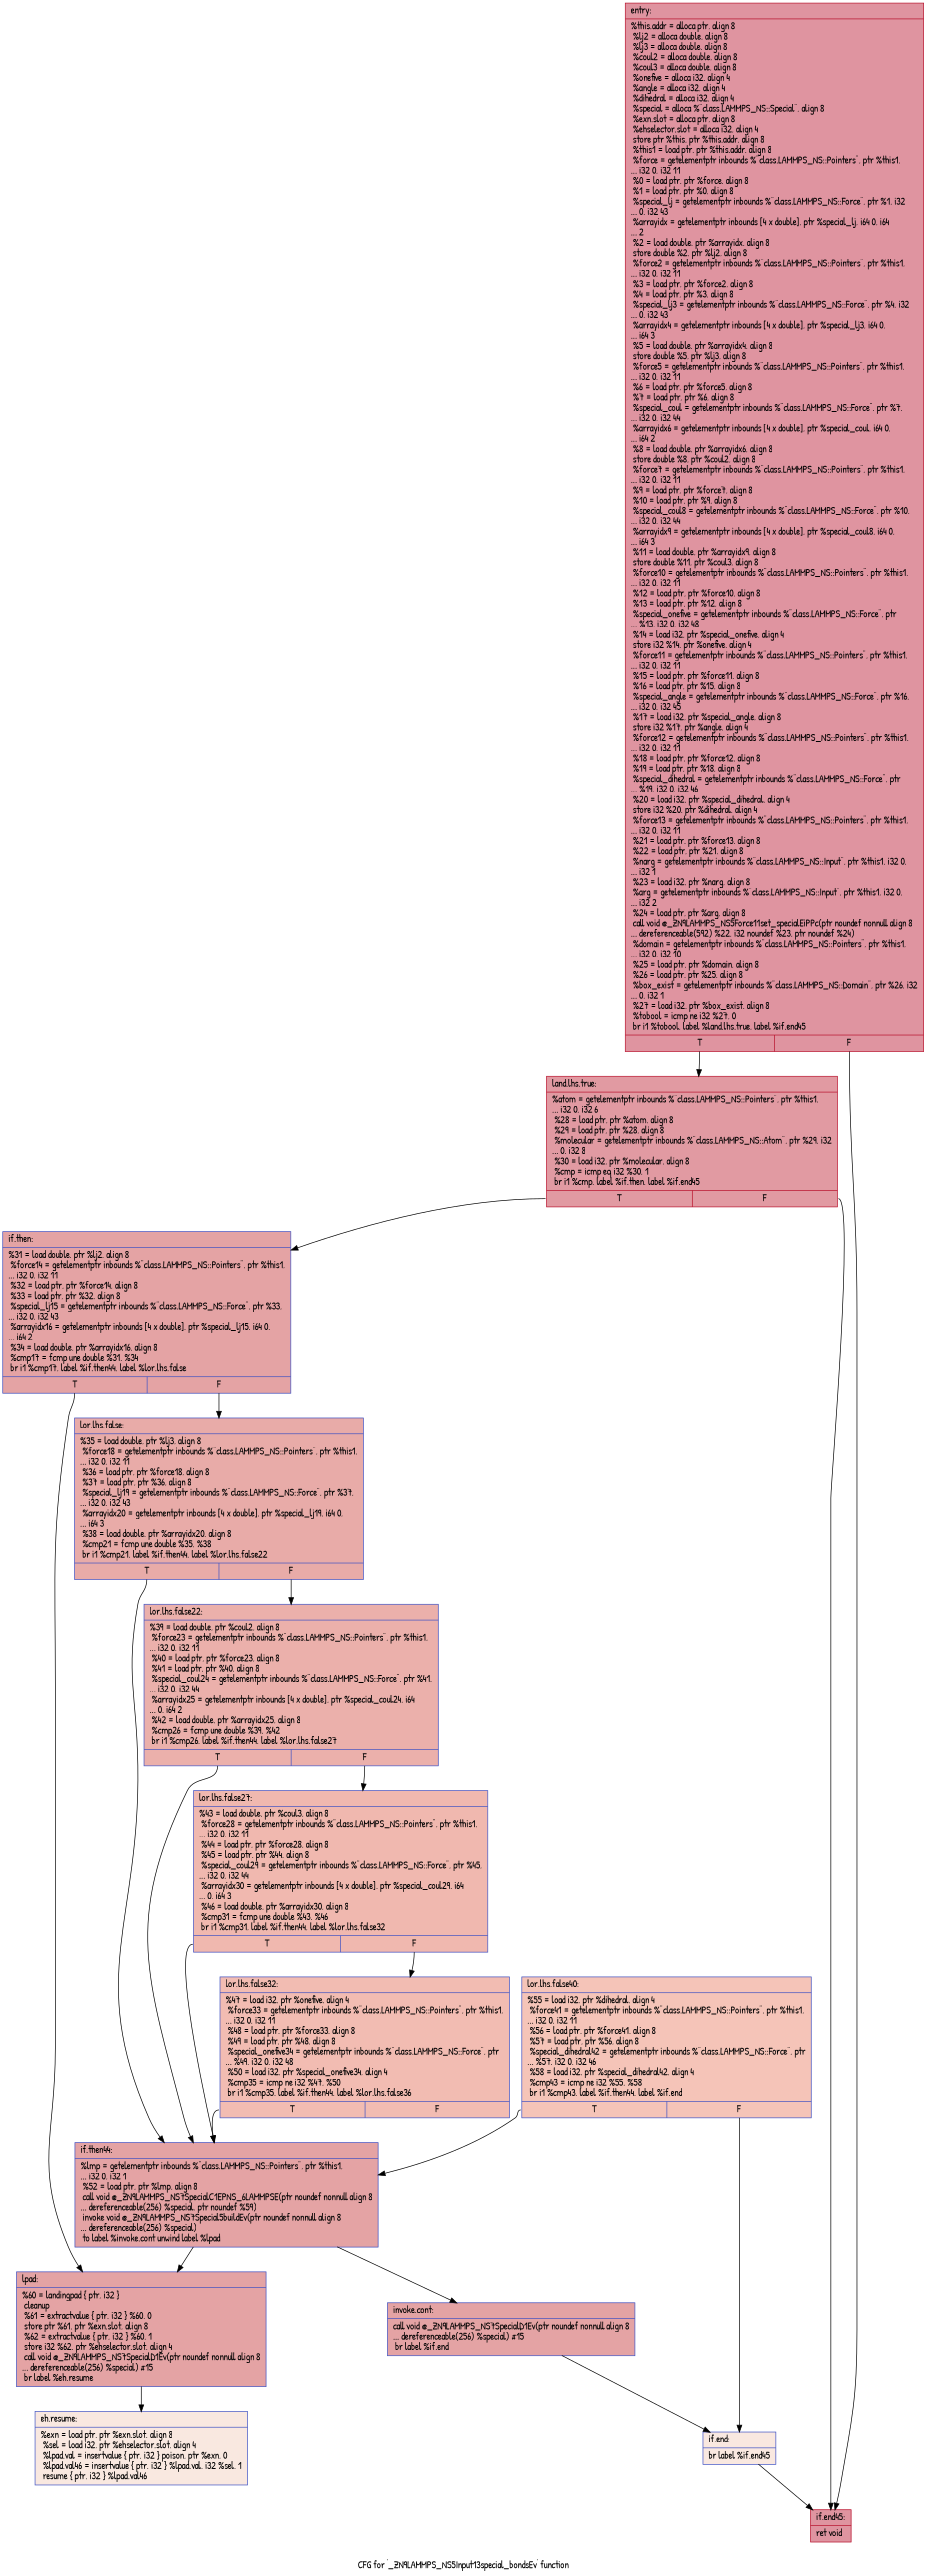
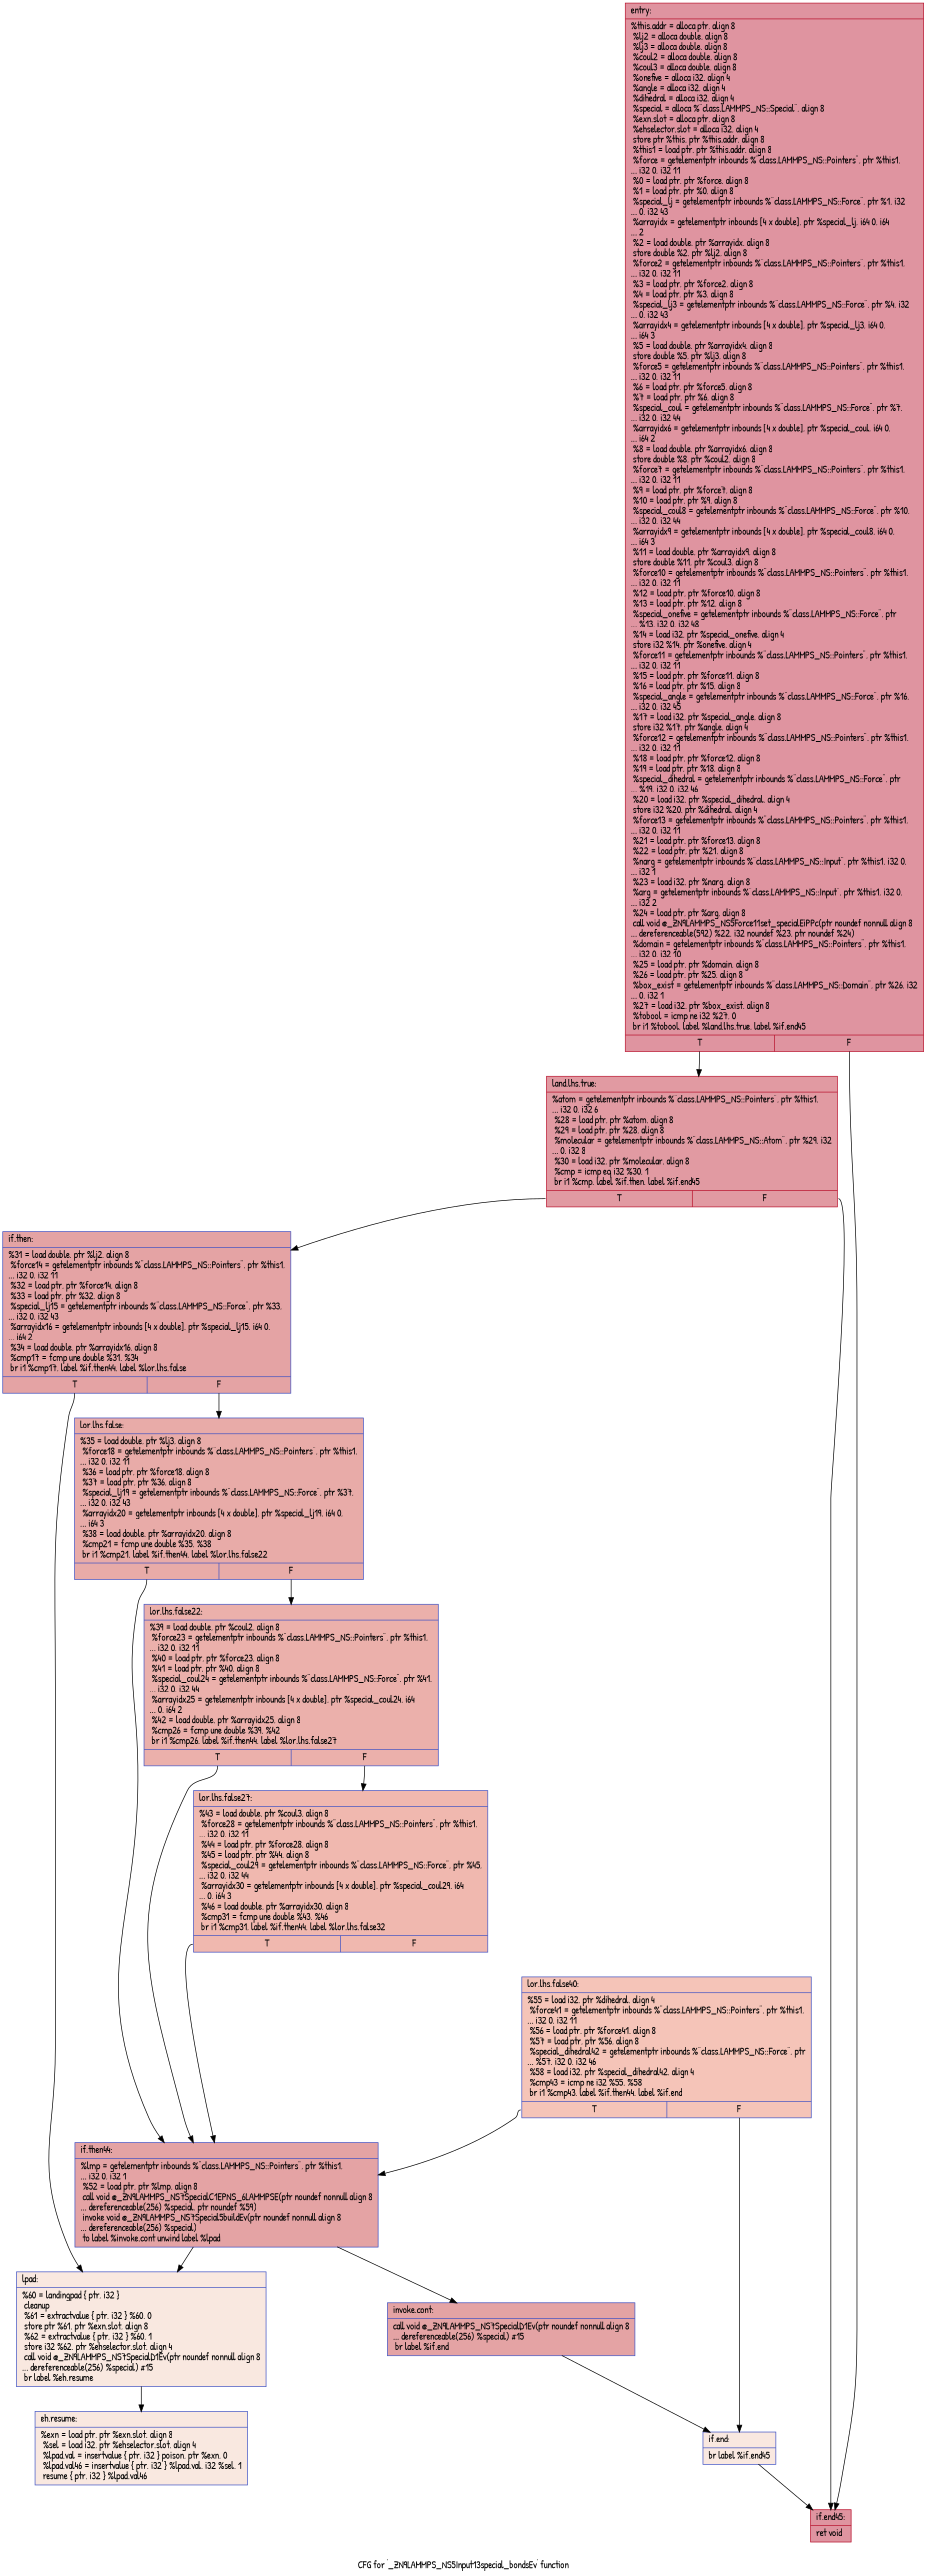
  digraph {
    fontname="Patrick Hand"
    label="CFG for '_ZN9LAMMPS_NS5Input13special_bondsEv' function"
    node [color="#3d50c3ff" fillcolor="#c32e3170" fontname="Patrick Hand" shape=record style=filled]
    edge [fontname="Patrick Hand" tailport=s0]
    n1 [color="#b70d28ff" fillcolor="#b70d2870" label="{entry:\l|  %this.addr = alloca ptr, align 8\l  %lj2 = alloca double, align 8\l  %lj3 = alloca double, align 8\l  %coul2 = alloca double, align 8\l  %coul3 = alloca double, align 8\l  %onefive = alloca i32, align 4\l  %angle = alloca i32, align 4\l  %dihedral = alloca i32, align 4\l  %special = alloca %\"class.LAMMPS_NS::Special\", align 8\l  %exn.slot = alloca ptr, align 8\l  %ehselector.slot = alloca i32, align 4\l  store ptr %this, ptr %this.addr, align 8\l  %this1 = load ptr, ptr %this.addr, align 8\l  %force = getelementptr inbounds %\"class.LAMMPS_NS::Pointers\", ptr %this1,\l... i32 0, i32 11\l  %0 = load ptr, ptr %force, align 8\l  %1 = load ptr, ptr %0, align 8\l  %special_lj = getelementptr inbounds %\"class.LAMMPS_NS::Force\", ptr %1, i32\l... 0, i32 43\l  %arrayidx = getelementptr inbounds [4 x double], ptr %special_lj, i64 0, i64\l... 2\l  %2 = load double, ptr %arrayidx, align 8\l  store double %2, ptr %lj2, align 8\l  %force2 = getelementptr inbounds %\"class.LAMMPS_NS::Pointers\", ptr %this1,\l... i32 0, i32 11\l  %3 = load ptr, ptr %force2, align 8\l  %4 = load ptr, ptr %3, align 8\l  %special_lj3 = getelementptr inbounds %\"class.LAMMPS_NS::Force\", ptr %4, i32\l... 0, i32 43\l  %arrayidx4 = getelementptr inbounds [4 x double], ptr %special_lj3, i64 0,\l... i64 3\l  %5 = load double, ptr %arrayidx4, align 8\l  store double %5, ptr %lj3, align 8\l  %force5 = getelementptr inbounds %\"class.LAMMPS_NS::Pointers\", ptr %this1,\l... i32 0, i32 11\l  %6 = load ptr, ptr %force5, align 8\l  %7 = load ptr, ptr %6, align 8\l  %special_coul = getelementptr inbounds %\"class.LAMMPS_NS::Force\", ptr %7,\l... i32 0, i32 44\l  %arrayidx6 = getelementptr inbounds [4 x double], ptr %special_coul, i64 0,\l... i64 2\l  %8 = load double, ptr %arrayidx6, align 8\l  store double %8, ptr %coul2, align 8\l  %force7 = getelementptr inbounds %\"class.LAMMPS_NS::Pointers\", ptr %this1,\l... i32 0, i32 11\l  %9 = load ptr, ptr %force7, align 8\l  %10 = load ptr, ptr %9, align 8\l  %special_coul8 = getelementptr inbounds %\"class.LAMMPS_NS::Force\", ptr %10,\l... i32 0, i32 44\l  %arrayidx9 = getelementptr inbounds [4 x double], ptr %special_coul8, i64 0,\l... i64 3\l  %11 = load double, ptr %arrayidx9, align 8\l  store double %11, ptr %coul3, align 8\l  %force10 = getelementptr inbounds %\"class.LAMMPS_NS::Pointers\", ptr %this1,\l... i32 0, i32 11\l  %12 = load ptr, ptr %force10, align 8\l  %13 = load ptr, ptr %12, align 8\l  %special_onefive = getelementptr inbounds %\"class.LAMMPS_NS::Force\", ptr\l... %13, i32 0, i32 48\l  %14 = load i32, ptr %special_onefive, align 4\l  store i32 %14, ptr %onefive, align 4\l  %force11 = getelementptr inbounds %\"class.LAMMPS_NS::Pointers\", ptr %this1,\l... i32 0, i32 11\l  %15 = load ptr, ptr %force11, align 8\l  %16 = load ptr, ptr %15, align 8\l  %special_angle = getelementptr inbounds %\"class.LAMMPS_NS::Force\", ptr %16,\l... i32 0, i32 45\l  %17 = load i32, ptr %special_angle, align 8\l  store i32 %17, ptr %angle, align 4\l  %force12 = getelementptr inbounds %\"class.LAMMPS_NS::Pointers\", ptr %this1,\l... i32 0, i32 11\l  %18 = load ptr, ptr %force12, align 8\l  %19 = load ptr, ptr %18, align 8\l  %special_dihedral = getelementptr inbounds %\"class.LAMMPS_NS::Force\", ptr\l... %19, i32 0, i32 46\l  %20 = load i32, ptr %special_dihedral, align 4\l  store i32 %20, ptr %dihedral, align 4\l  %force13 = getelementptr inbounds %\"class.LAMMPS_NS::Pointers\", ptr %this1,\l... i32 0, i32 11\l  %21 = load ptr, ptr %force13, align 8\l  %22 = load ptr, ptr %21, align 8\l  %narg = getelementptr inbounds %\"class.LAMMPS_NS::Input\", ptr %this1, i32 0,\l... i32 1\l  %23 = load i32, ptr %narg, align 8\l  %arg = getelementptr inbounds %\"class.LAMMPS_NS::Input\", ptr %this1, i32 0,\l... i32 2\l  %24 = load ptr, ptr %arg, align 8\l  call void @_ZN9LAMMPS_NS5Force11set_specialEiPPc(ptr noundef nonnull align 8\l... dereferenceable(592) %22, i32 noundef %23, ptr noundef %24)\l  %domain = getelementptr inbounds %\"class.LAMMPS_NS::Pointers\", ptr %this1,\l... i32 0, i32 10\l  %25 = load ptr, ptr %domain, align 8\l  %26 = load ptr, ptr %25, align 8\l  %box_exist = getelementptr inbounds %\"class.LAMMPS_NS::Domain\", ptr %26, i32\l... 0, i32 1\l  %27 = load i32, ptr %box_exist, align 8\l  %tobool = icmp ne i32 %27, 0\l  br i1 %tobool, label %land.lhs.true, label %if.end45\l|{<s0>T|<s1>F}}"]
    n2 [color="#b70d28ff" fillcolor="#bb1b2c70" label="{land.lhs.true:\l|  %atom = getelementptr inbounds %\"class.LAMMPS_NS::Pointers\", ptr %this1,\l... i32 0, i32 6\l  %28 = load ptr, ptr %atom, align 8\l  %29 = load ptr, ptr %28, align 8\l  %molecular = getelementptr inbounds %\"class.LAMMPS_NS::Atom\", ptr %29, i32\l... 0, i32 8\l  %30 = load i32, ptr %molecular, align 8\l  %cmp = icmp eq i32 %30, 1\l  br i1 %cmp, label %if.then, label %if.end45\l|{<s0>T|<s1>F}}"]
    n3 [color="#b70d28ff" fillcolor="#b70d2870" label="{if.end45:\l|  ret void\l}"]
    n4 [label="{if.then:\l|  %31 = load double, ptr %lj2, align 8\l  %force14 = getelementptr inbounds %\"class.LAMMPS_NS::Pointers\", ptr %this1,\l... i32 0, i32 11\l  %32 = load ptr, ptr %force14, align 8\l  %33 = load ptr, ptr %32, align 8\l  %special_lj15 = getelementptr inbounds %\"class.LAMMPS_NS::Force\", ptr %33,\l... i32 0, i32 43\l  %arrayidx16 = getelementptr inbounds [4 x double], ptr %special_lj15, i64 0,\l... i64 2\l  %34 = load double, ptr %arrayidx16, align 8\l  %cmp17 = fcmp une double %31, %34\l  br i1 %cmp17, label %if.then44, label %lor.lhs.false\l|{<s0>T|<s1>F}}"]
    n5 [fillcolor="#cc403a70" label="{lor.lhs.false:\l|  %35 = load double, ptr %lj3, align 8\l  %force18 = getelementptr inbounds %\"class.LAMMPS_NS::Pointers\", ptr %this1,\l... i32 0, i32 11\l  %36 = load ptr, ptr %force18, align 8\l  %37 = load ptr, ptr %36, align 8\l  %special_lj19 = getelementptr inbounds %\"class.LAMMPS_NS::Force\", ptr %37,\l... i32 0, i32 43\l  %arrayidx20 = getelementptr inbounds [4 x double], ptr %special_lj19, i64 0,\l... i64 3\l  %38 = load double, ptr %arrayidx20, align 8\l  %cmp21 = fcmp une double %35, %38\l  br i1 %cmp21, label %if.then44, label %lor.lhs.false22\l|{<s0>T|<s1>F}}"]
-   n6 [label="{lpad:\l|  %60 = landingpad \{ ptr, i32 \}\l          cleanup\l  %61 = extractvalue \{ ptr, i32 \} %60, 0\l  store ptr %61, ptr %exn.slot, align 8\l  %62 = extractvalue \{ ptr, i32 \} %60, 1\l  store i32 %62, ptr %ehselector.slot, align 4\l  call void @_ZN9LAMMPS_NS7SpecialD1Ev(ptr noundef nonnull align 8\l... dereferenceable(256) %special) #15\l  br label %eh.resume\l}"]
+   n6 [fillcolor="#f1ccb870" label="{lpad:\l|  %60 = landingpad \{ ptr, i32 \}\l          cleanup\l  %61 = extractvalue \{ ptr, i32 \} %60, 0\l  store ptr %61, ptr %exn.slot, align 8\l  %62 = extractvalue \{ ptr, i32 \} %60, 1\l  store i32 %62, ptr %ehselector.slot, align 4\l  call void @_ZN9LAMMPS_NS7SpecialD1Ev(ptr noundef nonnull align 8\l... dereferenceable(256) %special) #15\l  br label %eh.resume\l}"]
    n7 [label="{if.then44:\l|  %lmp = getelementptr inbounds %\"class.LAMMPS_NS::Pointers\", ptr %this1,\l... i32 0, i32 1\l  %52 = load ptr, ptr %lmp, align 8\l  call void @_ZN9LAMMPS_NS7SpecialC1EPNS_6LAMMPSE(ptr noundef nonnull align 8\l... dereferenceable(256) %special, ptr noundef %59)\l  invoke void @_ZN9LAMMPS_NS7Special5buildEv(ptr noundef nonnull align 8\l... dereferenceable(256) %special)\l          to label %invoke.cont unwind label %lpad\l}"]
    n8 [label="{invoke.cont:\l|  call void @_ZN9LAMMPS_NS7SpecialD1Ev(ptr noundef nonnull align 8\l... dereferenceable(256) %special) #15\l  br label %if.end\l}"]
    n9 [fillcolor="#d24b4070" label="{lor.lhs.false22:\l|  %39 = load double, ptr %coul2, align 8\l  %force23 = getelementptr inbounds %\"class.LAMMPS_NS::Pointers\", ptr %this1,\l... i32 0, i32 11\l  %40 = load ptr, ptr %force23, align 8\l  %41 = load ptr, ptr %40, align 8\l  %special_coul24 = getelementptr inbounds %\"class.LAMMPS_NS::Force\", ptr %41,\l... i32 0, i32 44\l  %arrayidx25 = getelementptr inbounds [4 x double], ptr %special_coul24, i64\l... 0, i64 2\l  %42 = load double, ptr %arrayidx25, align 8\l  %cmp26 = fcmp une double %39, %42\l  br i1 %cmp26, label %if.then44, label %lor.lhs.false27\l|{<s0>T|<s1>F}}"]
    n10 [fillcolor="#f1ccb870" label="{if.end:\l|  br label %if.end45\l}"]
    n11 [fillcolor="#f1ccb870" label="{eh.resume:\l|  %exn = load ptr, ptr %exn.slot, align 8\l  %sel = load i32, ptr %ehselector.slot, align 4\l  %lpad.val = insertvalue \{ ptr, i32 \} poison, ptr %exn, 0\l  %lpad.val46 = insertvalue \{ ptr, i32 \} %lpad.val, i32 %sel, 1\l  resume \{ ptr, i32 \} %lpad.val46\l}"]
    n12 [fillcolor="#dc5d4a70" label="{lor.lhs.false27:\l|  %43 = load double, ptr %coul3, align 8\l  %force28 = getelementptr inbounds %\"class.LAMMPS_NS::Pointers\", ptr %this1,\l... i32 0, i32 11\l  %44 = load ptr, ptr %force28, align 8\l  %45 = load ptr, ptr %44, align 8\l  %special_coul29 = getelementptr inbounds %\"class.LAMMPS_NS::Force\", ptr %45,\l... i32 0, i32 44\l  %arrayidx30 = getelementptr inbounds [4 x double], ptr %special_coul29, i64\l... 0, i64 3\l  %46 = load double, ptr %arrayidx30, align 8\l  %cmp31 = fcmp une double %43, %46\l  br i1 %cmp31, label %if.then44, label %lor.lhs.false32\l|{<s0>T|<s1>F}}"]
-   n13 [fillcolor="#e1675170" label="{lor.lhs.false32:\l|  %47 = load i32, ptr %onefive, align 4\l  %force33 = getelementptr inbounds %\"class.LAMMPS_NS::Pointers\", ptr %this1,\l... i32 0, i32 11\l  %48 = load ptr, ptr %force33, align 8\l  %49 = load ptr, ptr %48, align 8\l  %special_onefive34 = getelementptr inbounds %\"class.LAMMPS_NS::Force\", ptr\l... %49, i32 0, i32 48\l  %50 = load i32, ptr %special_onefive34, align 4\l  %cmp35 = icmp ne i32 %47, %50\l  br i1 %cmp35, label %if.then44, label %lor.lhs.false36\l|{<s0>T|<s1>F}}"]
    n14 [fillcolor="#e97a5f70" label="{lor.lhs.false40:\l|  %55 = load i32, ptr %dihedral, align 4\l  %force41 = getelementptr inbounds %\"class.LAMMPS_NS::Pointers\", ptr %this1,\l... i32 0, i32 11\l  %56 = load ptr, ptr %force41, align 8\l  %57 = load ptr, ptr %56, align 8\l  %special_dihedral42 = getelementptr inbounds %\"class.LAMMPS_NS::Force\", ptr\l... %57, i32 0, i32 46\l  %58 = load i32, ptr %special_dihedral42, align 4\l  %cmp43 = icmp ne i32 %55, %58\l  br i1 %cmp43, label %if.then44, label %if.end\l|{<s0>T|<s1>F}}"]
    n1 -> n2
    n1 -> n3 [tailport=s1]
    n2 -> n3 [tailport=s1]
    n2 -> n4
    n4 -> n5 [tailport=s1]
    n4 -> n6
    n5 -> n7
    n5 -> n9 [tailport=s1]
    n6 -> n11
    n7 -> n6
    n7 -> n8
    n8 -> n10
    n9 -> n7
    n9 -> n12 [tailport=s1]
    n10 -> n3
    n12 -> n7
-   n12 -> n13 [tailport=s1]
-   n13 -> n7
    n14 -> n7
    n14 -> n10 [tailport=s1]
  }
